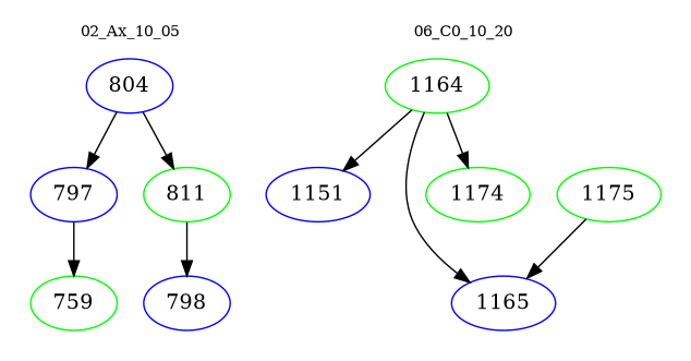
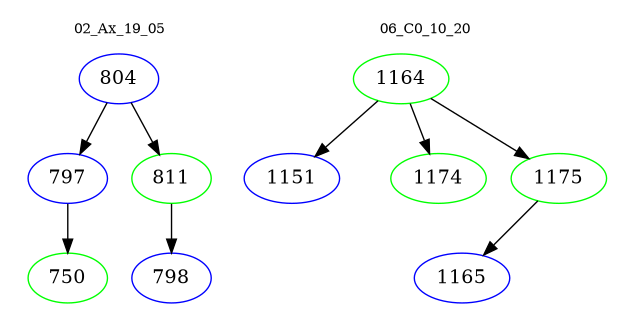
  digraph {
    node [color=blue]
    edge [color=black]
    n1 [label=804]
    n2 [label=797]
    n3 [color=green label=811]
    n4 [label=798]
-   n5 [color=green label=759]
+   n5 [color=green label=750]
    n6 [color=green label=1164]
    n7 [label=1151]
    n8 [label=1165]
    n9 [color=green label=1174]
    n10 [color=green label=1175]
    subgraph cluster_1 {
      color=white
      fontsize=10
-     label="02_Ax_10_05"
+     label="02_Ax_19_05"
      n1
      n2
      n3
      n4
      n5
    }
    subgraph cluster_2 {
      color=white
      fontsize=10
      label="06_C0_10_20"
      n6
      n7
      n8
      n9
      n10
    }
    n1 -> n2
    n1 -> n3
    n2 -> n5
    n3 -> n4
    n6 -> n7
-   n6 -> n8
+   n6 -> n10
    n6 -> n9
    n10 -> n8
  }
